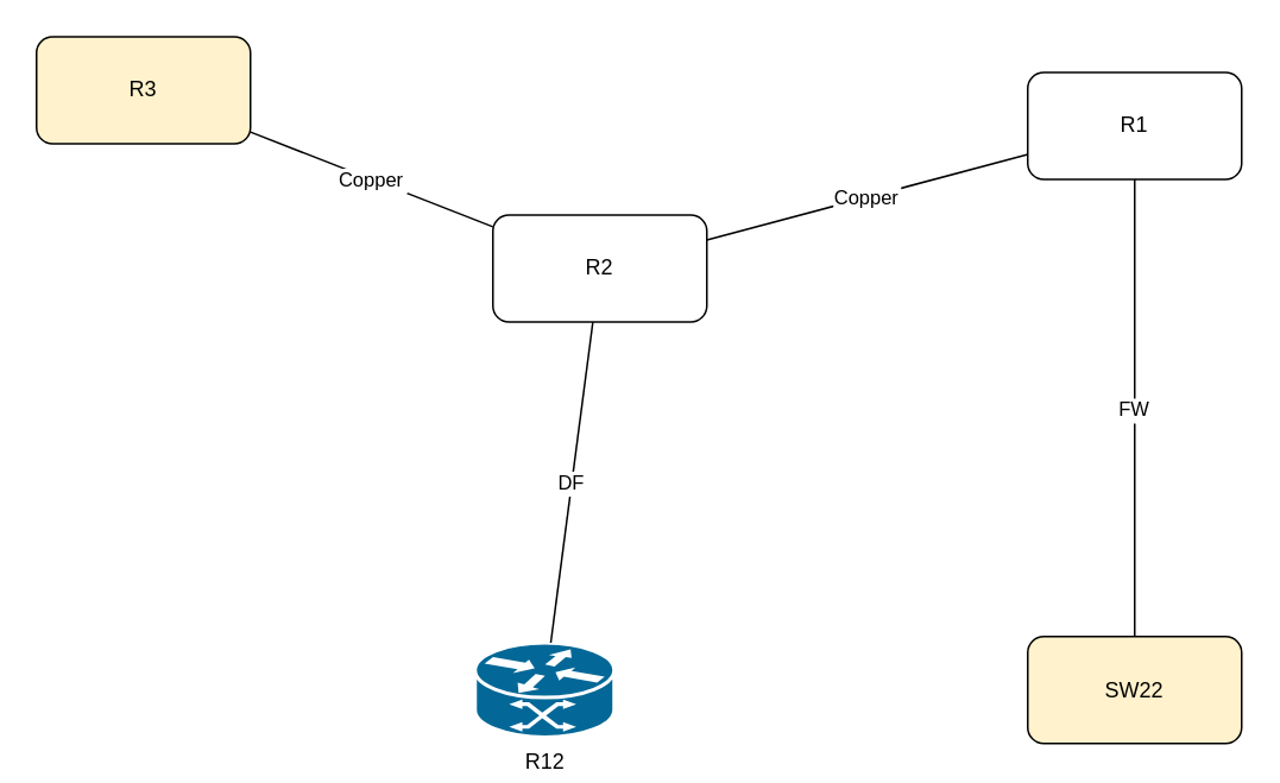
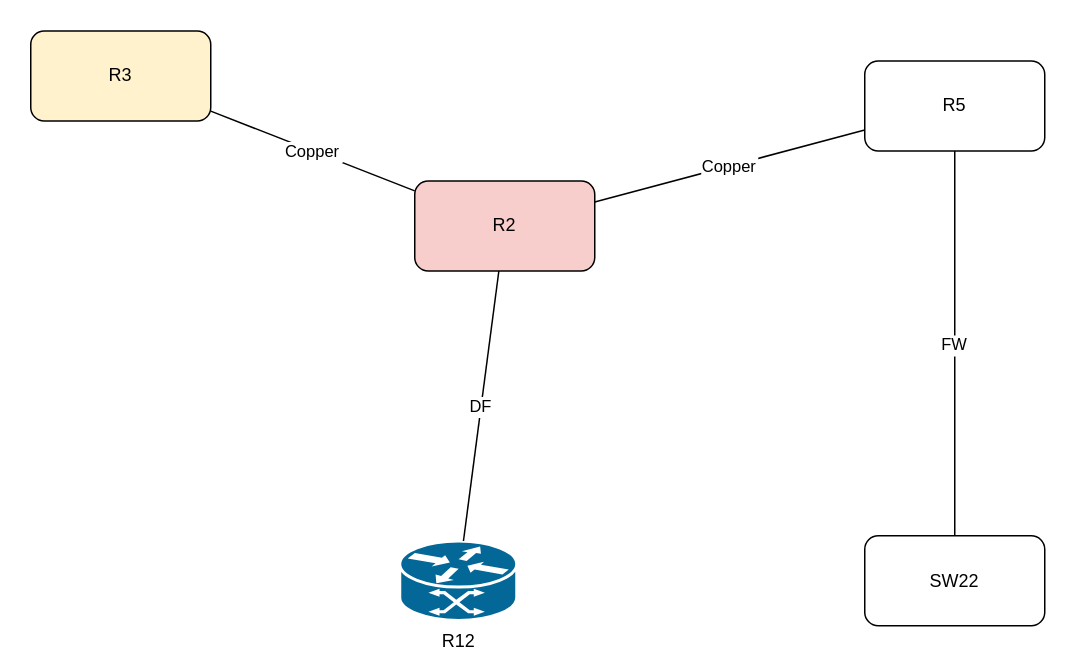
  <mxCell id="0" />
  <mxCell id="1" parent="0" />
  <mxCell id="2" value="R12" style="shape=mxgraph.cisco.routers.atm_router;html=1;pointerEvents=1;dashed=0;fillColor=#036897;strokeColor=#ffffff;strokeWidth=2;verticalLabelPosition=bottom;verticalAlign=top;align=center;outlineConnect=0;" parent="1" vertex="1"><mxGeometry x="266" y="360" width="78" height="53" as="geometry" /></mxCell>
- <mxCell id="3" value="R2" style="rounded=1;whiteSpace=wrap;html=1;" parent="1" vertex="1"><mxGeometry x="276" y="120" width="120" height="60" as="geometry" /></mxCell>
+ <mxCell id="3" value="R2" style="rounded=1;whiteSpace=wrap;html=1;fillColor=#f8cecc;" parent="1" vertex="1"><mxGeometry x="276" y="120" width="120" height="60" as="geometry" /></mxCell>
  <mxCell id="4" value="R3" style="rounded=1;whiteSpace=wrap;html=1;fillColor=#fff2cc;" parent="1" vertex="1"><mxGeometry x="20" y="20" width="120" height="60" as="geometry" /></mxCell>
- <mxCell id="5" value="SW22" style="rounded=1;whiteSpace=wrap;html=1;fillColor=#fff2cc;" parent="1" vertex="1"><mxGeometry x="576" y="356.5" width="120" height="60" as="geometry" /></mxCell>
- <mxCell id="6" value="R1" style="rounded=1;whiteSpace=wrap;html=1;" parent="1" vertex="1"><mxGeometry x="576" width="120" height="60" as="geometry" y="40" /></mxCell>
+ <mxCell id="5" value="SW22" style="rounded=1;whiteSpace=wrap;html=1;" parent="1" vertex="1"><mxGeometry x="576" y="356.5" width="120" height="60" as="geometry" /></mxCell>
+ <mxCell id="6" value="R5" style="rounded=1;whiteSpace=wrap;html=1;" parent="1" vertex="1"><mxGeometry x="576" width="120" height="60" as="geometry" y="40" /></mxCell>
  <mxCell id="7" value="DF" style="endArrow=none;" parent="1" source="2" target="3" edge="1"><mxGeometry relative="1" as="geometry" /></mxCell>
  <mxCell id="8" value="Copper" style="endArrow=none;" parent="1" source="3" target="4" edge="1"><mxGeometry relative="1" as="geometry" /></mxCell>
  <mxCell id="9" value="Copper" style="endArrow=none;" parent="1" source="3" target="6" edge="1"><mxGeometry relative="1" as="geometry" /></mxCell>
  <mxCell id="10" value="FW" style="endArrow=none;" parent="1" source="5" target="6" edge="1"><mxGeometry relative="1" as="geometry" /></mxCell>
